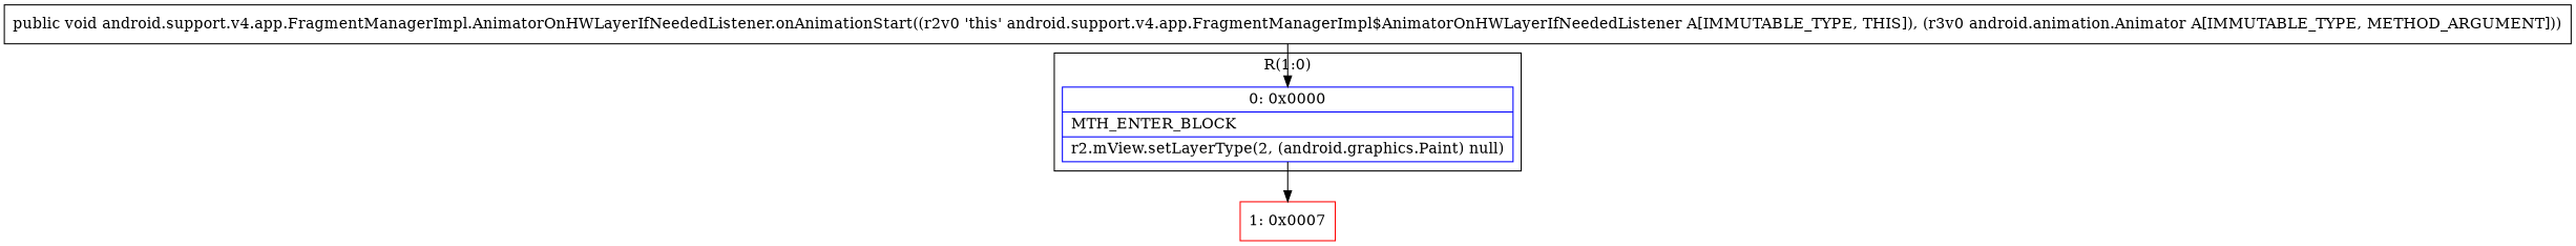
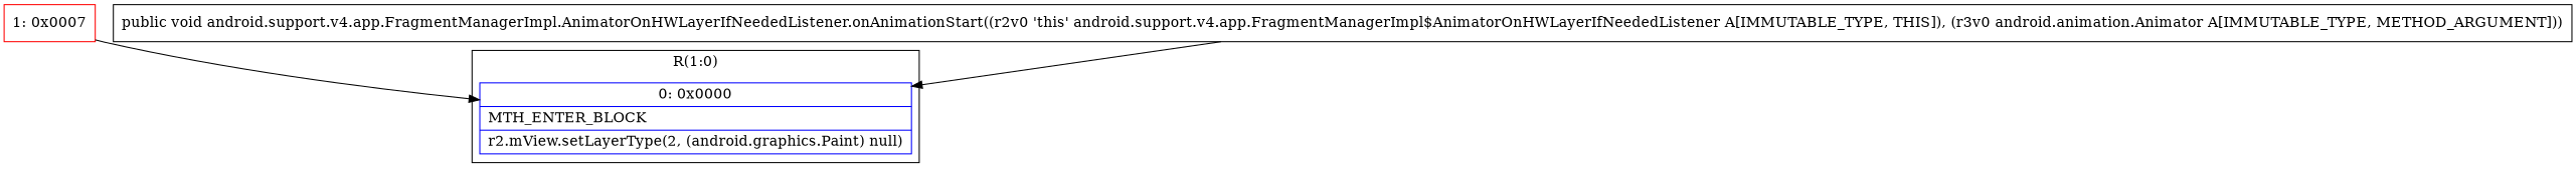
  digraph {
    node [shape=record]
    n1 [color=blue label="{0\:\ 0x0000|MTH_ENTER_BLOCK\l|r2.mView.setLayerType(2, (android.graphics.Paint) null)\l}"]
    n2 [color=red label="{1\:\ 0x0007}"]
    n3 [label="{public void android.support.v4.app.FragmentManagerImpl.AnimatorOnHWLayerIfNeededListener.onAnimationStart((r2v0 'this' android.support.v4.app.FragmentManagerImpl$AnimatorOnHWLayerIfNeededListener A[IMMUTABLE_TYPE, THIS]), (r3v0 android.animation.Animator A[IMMUTABLE_TYPE, METHOD_ARGUMENT])) }"]
    subgraph cluster_1 {
      label="R(1:0)"
      n1
    }
-   n1 -> n2
+   n2 -> n1
    n3 -> n1
  }
